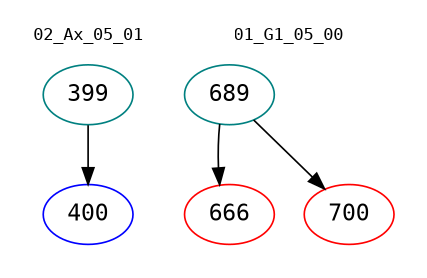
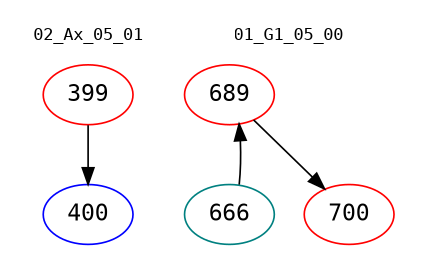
  digraph {
    fontname="DejaVu Sans Mono"
    node [color=teal fontname="DejaVu Sans Mono"]
    edge [color=black fontname="DejaVu Sans Mono"]
-   n1 [label=399]
+   n1 [color=red label=399]
    n2 [color=blue label=400]
-   n3 [label=689]
-   n4 [color=red label=666]
+   n3 [color=red label=689]
+   n4 [label=666]
    n5 [color=red label=700]
    subgraph cluster_1 {
      color=white
      fontsize=10
      label="02_Ax_05_01"
      n1
      n2
    }
    subgraph cluster_2 {
      color=white
      fontsize=10
      label="01_G1_05_00"
      n3
      n4
      n5
    }
    n1 -> n2
-   n3 -> n4
+   n4 -> n3
    n3 -> n5
  }
